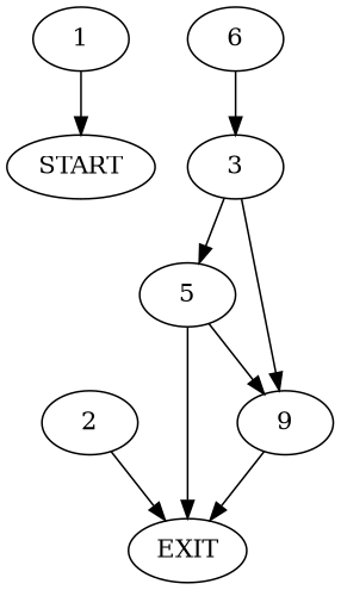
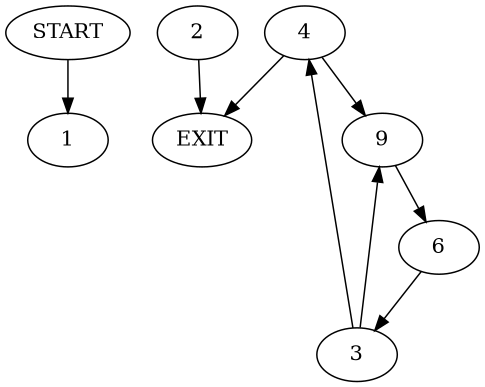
  digraph {
    n1 [label=START]
    1
    n3 [label=EXIT]
    2
    3
-   4 [label=5]
+   4
    n7 [label=9]
    6
-   1 -> n1
+   n1 -> 1
    2 -> n3
    3 -> 4
    3 -> n7
    4 -> n3
    4 -> n7
-   n7 -> n3
+   n7 -> 6
    6 -> 3
  }
